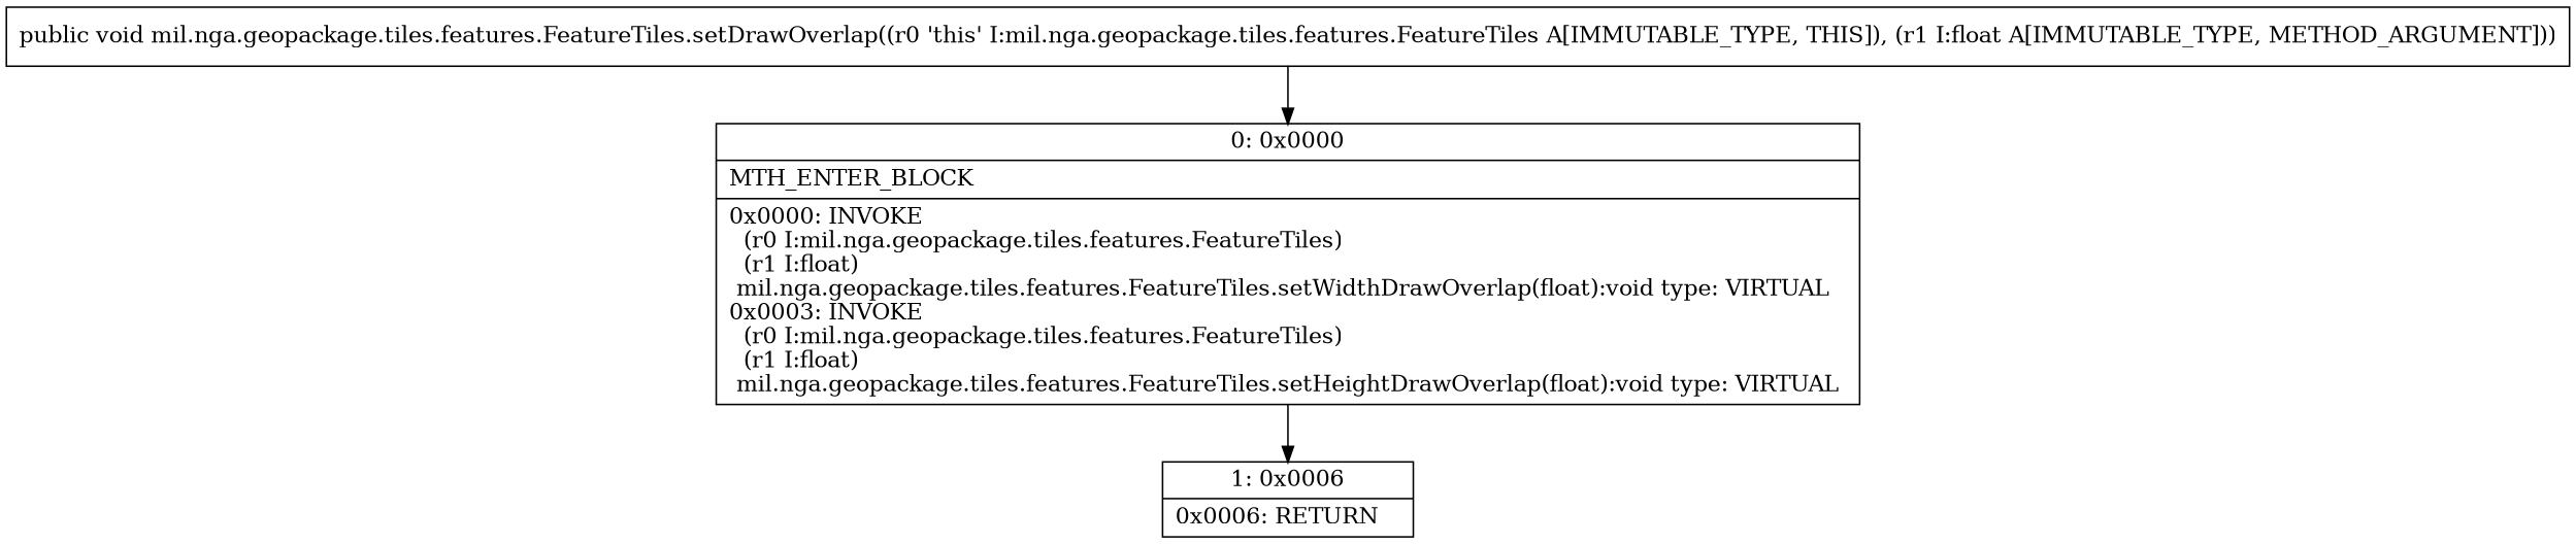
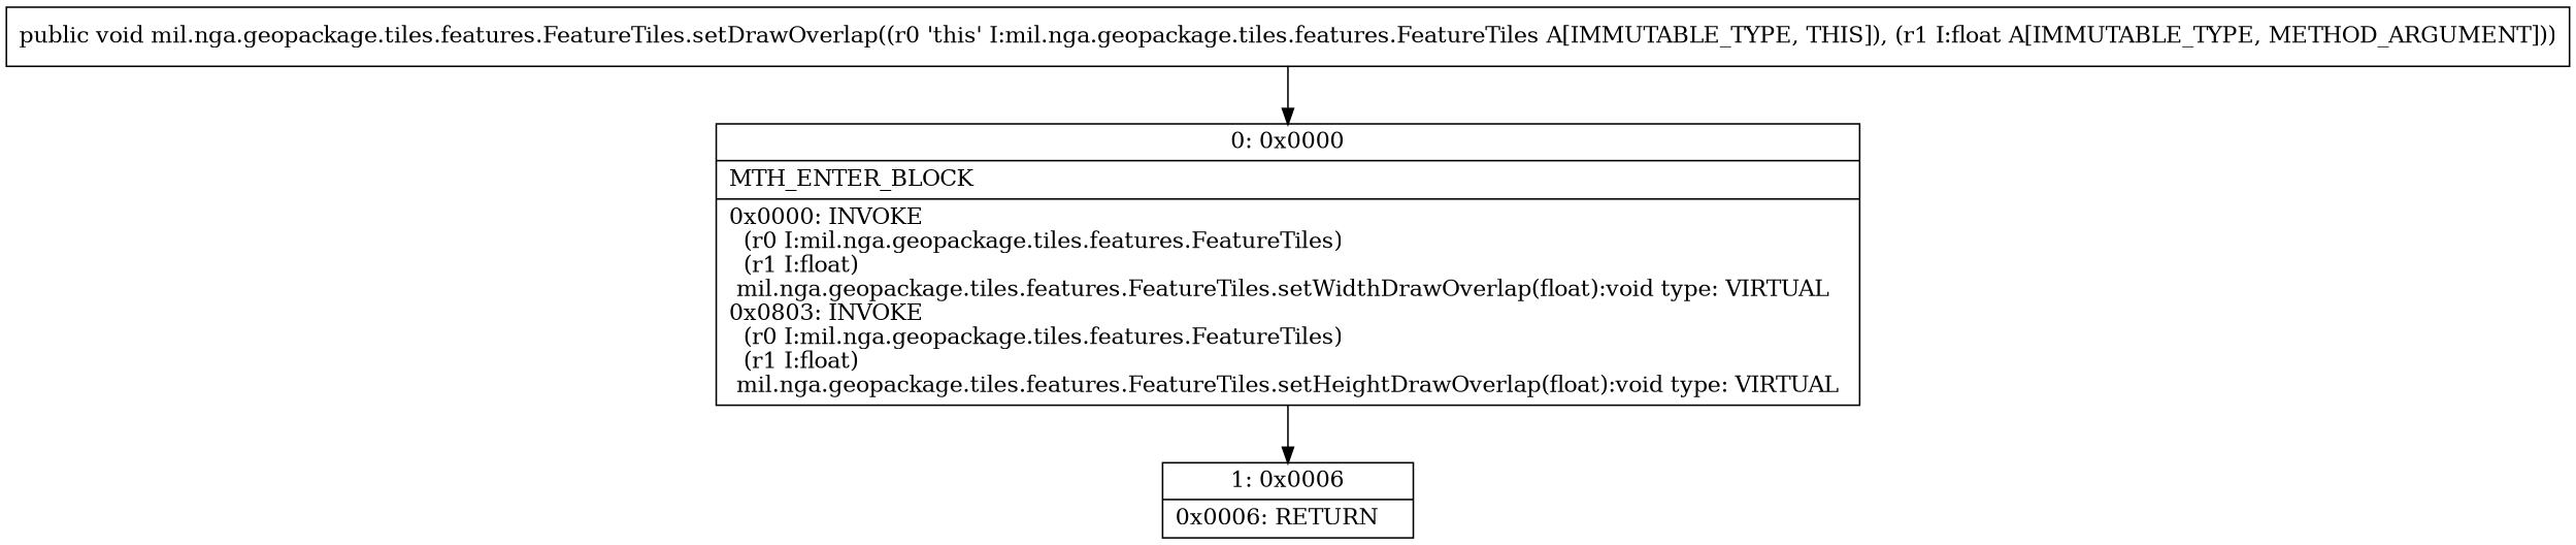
  digraph {
    node [shape=record]
-   n1 [label="{0\:\ 0x0000|MTH_ENTER_BLOCK\l|0x0000: INVOKE  \l  (r0 I:mil.nga.geopackage.tiles.features.FeatureTiles)\l  (r1 I:float)\l mil.nga.geopackage.tiles.features.FeatureTiles.setWidthDrawOverlap(float):void type: VIRTUAL \l0x0003: INVOKE  \l  (r0 I:mil.nga.geopackage.tiles.features.FeatureTiles)\l  (r1 I:float)\l mil.nga.geopackage.tiles.features.FeatureTiles.setHeightDrawOverlap(float):void type: VIRTUAL \l}"]
+   n1 [label="{0\:\ 0x0000|MTH_ENTER_BLOCK\l|0x0000: INVOKE  \l  (r0 I:mil.nga.geopackage.tiles.features.FeatureTiles)\l  (r1 I:float)\l mil.nga.geopackage.tiles.features.FeatureTiles.setWidthDrawOverlap(float):void type: VIRTUAL \l0x0803: INVOKE  \l  (r0 I:mil.nga.geopackage.tiles.features.FeatureTiles)\l  (r1 I:float)\l mil.nga.geopackage.tiles.features.FeatureTiles.setHeightDrawOverlap(float):void type: VIRTUAL \l}"]
    n2 [label="{1\:\ 0x0006|0x0006: RETURN   \l}"]
    n3 [label="{public void mil.nga.geopackage.tiles.features.FeatureTiles.setDrawOverlap((r0 'this' I:mil.nga.geopackage.tiles.features.FeatureTiles A[IMMUTABLE_TYPE, THIS]), (r1 I:float A[IMMUTABLE_TYPE, METHOD_ARGUMENT])) }"]
    n1 -> n2
    n3 -> n1
  }
